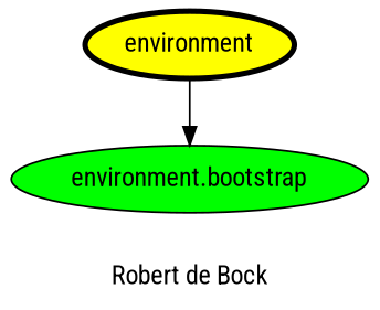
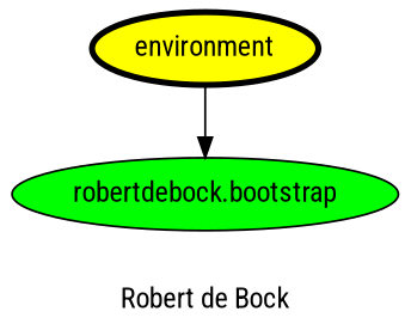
  digraph {
    label="Robert de Bock"
    fontname="Roboto Condensed"
    node [style=filled fontname="Roboto Condensed"]
    environment [fillcolor=yellow penwidth=3]
-   "robertdebock.bootstrap" [fillcolor=green label="environment.bootstrap"]
+   "robertdebock.bootstrap" [fillcolor=green]
    environment -> "robertdebock.bootstrap" [fontname="Roboto Condensed"]
  }
